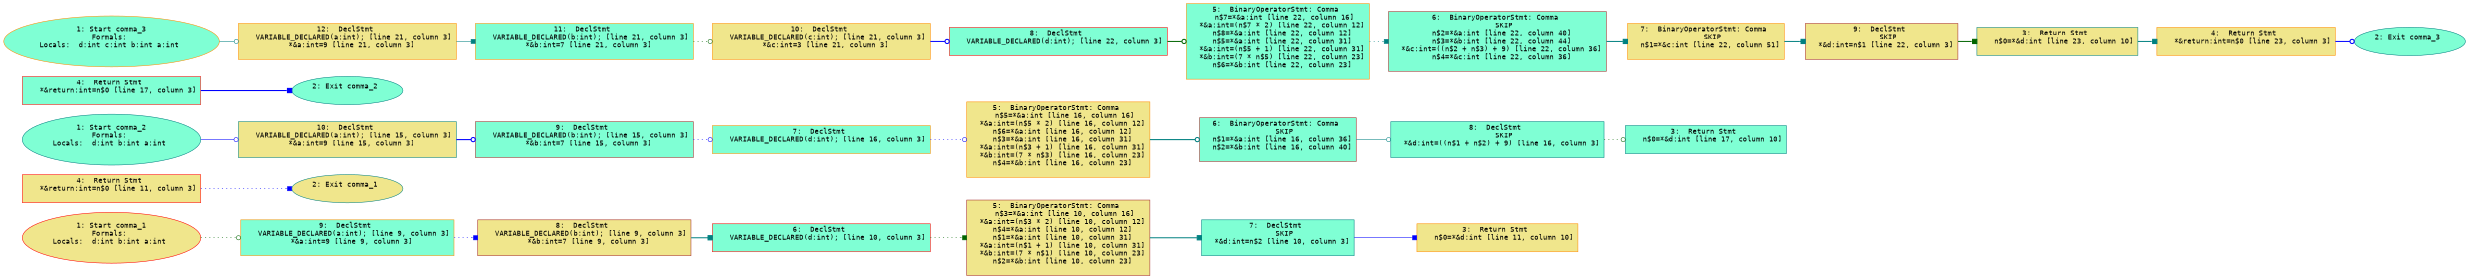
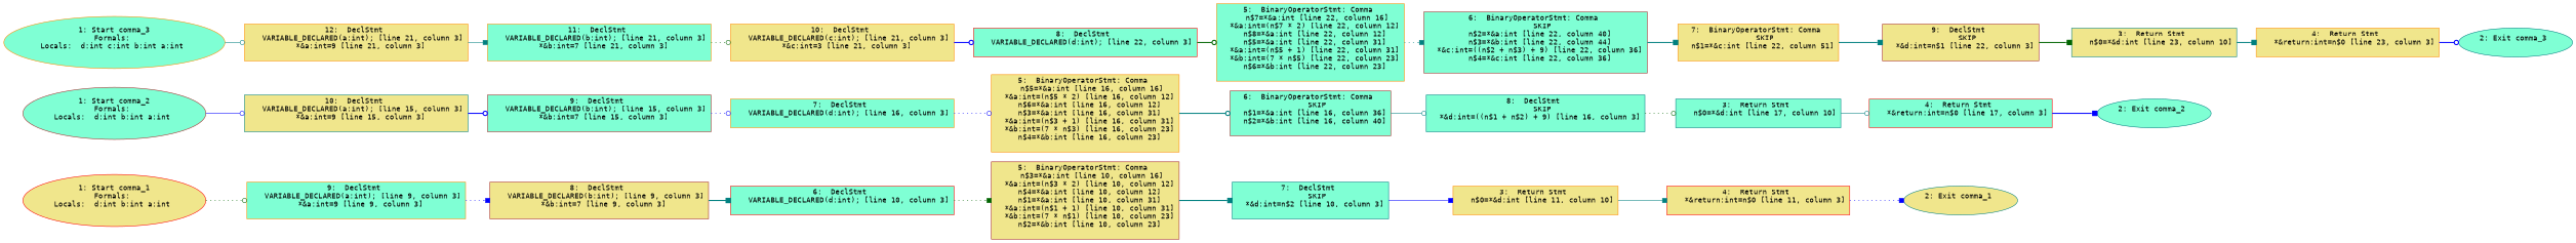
  digraph {
    fontname="DejaVu Sans Mono"
    rankdir=LR
    node [color=darkorange fillcolor=aquamarine fontname="DejaVu Sans Mono" style=filled shape=box]
    edge [arrowhead=odot color=teal fontname="DejaVu Sans Mono" style=bold]
    n1 [color=red fillcolor=khaki label="1: Start comma_1\nFormals: \nLocals:  d:int b:int a:int \n  " shape=""]
    n2 [label="9:  DeclStmt \n   VARIABLE_DECLARED(a:int); [line 9, column 3]\n  *&a:int=9 [line 9, column 3]\n "]
    n3 [color=brown fillcolor=khaki label="8:  DeclStmt \n   VARIABLE_DECLARED(b:int); [line 9, column 3]\n  *&b:int=7 [line 9, column 3]\n "]
    n4 [color=red label="6:  DeclStmt \n   VARIABLE_DECLARED(d:int); [line 10, column 3]\n "]
    n5 [color=teal fillcolor=khaki label="2: Exit comma_1 \n  " shape=""]
    n6 [fillcolor=khaki label="3:  Return Stmt \n   n$0=*&d:int [line 11, column 10]\n "]
    n7 [color=red fillcolor=khaki label="4:  Return Stmt \n   *&return:int=n$0 [line 11, column 3]\n "]
    n8 [color=brown fillcolor=khaki label="5:  BinaryOperatorStmt: Comma \n   n$3=*&a:int [line 10, column 16]\n  *&a:int=(n$3 * 2) [line 10, column 12]\n  n$4=*&a:int [line 10, column 12]\n  n$1=*&a:int [line 10, column 31]\n  *&a:int=(n$1 + 1) [line 10, column 31]\n  *&b:int=(7 * n$1) [line 10, column 23]\n  n$2=*&b:int [line 10, column 23]\n "]
    n9 [color=teal label="7:  DeclStmt \n   SKIP\n  *&d:int=n$2 [line 10, column 3]\n "]
-   n10 [color=teal label="1: Start comma_2\nFormals: \nLocals:  d:int b:int a:int \n  " shape=""]
+   n10 [color=brown label="1: Start comma_2\nFormals: \nLocals:  d:int b:int a:int \n  " shape=""]
    n11 [color=teal fillcolor=khaki label="10:  DeclStmt \n   VARIABLE_DECLARED(a:int); [line 15, column 3]\n  *&a:int=9 [line 15, column 3]\n "]
    n12 [color=brown label="9:  DeclStmt \n   VARIABLE_DECLARED(b:int); [line 15, column 3]\n  *&b:int=7 [line 15, column 3]\n "]
    n13 [label="7:  DeclStmt \n   VARIABLE_DECLARED(d:int); [line 16, column 3]\n "]
    n14 [color=teal label="2: Exit comma_2 \n  " shape=""]
    n15 [color=teal label="3:  Return Stmt \n   n$0=*&d:int [line 17, column 10]\n "]
    n16 [color=red label="4:  Return Stmt \n   *&return:int=n$0 [line 17, column 3]\n "]
    n17 [fillcolor=khaki label="5:  BinaryOperatorStmt: Comma \n   n$5=*&a:int [line 16, column 16]\n  *&a:int=(n$5 * 2) [line 16, column 12]\n  n$6=*&a:int [line 16, column 12]\n  n$3=*&a:int [line 16, column 31]\n  *&a:int=(n$3 + 1) [line 16, column 31]\n  *&b:int=(7 * n$3) [line 16, column 23]\n  n$4=*&b:int [line 16, column 23]\n "]
    n18 [color=brown label="6:  BinaryOperatorStmt: Comma \n   SKIP\n  n$1=*&a:int [line 16, column 36]\n  n$2=*&b:int [line 16, column 40]\n "]
    n19 [color=teal label="8:  DeclStmt \n   SKIP\n  *&d:int=((n$1 + n$2) + 9) [line 16, column 3]\n "]
    n20 [label="1: Start comma_3\nFormals: \nLocals:  d:int c:int b:int a:int \n  " shape=""]
    n21 [fillcolor=khaki label="12:  DeclStmt \n   VARIABLE_DECLARED(a:int); [line 21, column 3]\n  *&a:int=9 [line 21, column 3]\n "]
    n22 [label="11:  DeclStmt \n   VARIABLE_DECLARED(b:int); [line 21, column 3]\n  *&b:int=7 [line 21, column 3]\n "]
    n23 [fillcolor=khaki label="10:  DeclStmt \n   VARIABLE_DECLARED(c:int); [line 21, column 3]\n  *&c:int=3 [line 21, column 3]\n "]
    n24 [color=teal label="2: Exit comma_3 \n  " shape=""]
    n25 [color=teal fillcolor=khaki label="3:  Return Stmt \n   n$0=*&d:int [line 23, column 10]\n "]
    n26 [fillcolor=khaki label="4:  Return Stmt \n   *&return:int=n$0 [line 23, column 3]\n "]
    n27 [label="5:  BinaryOperatorStmt: Comma \n   n$7=*&a:int [line 22, column 16]\n  *&a:int=(n$7 * 2) [line 22, column 12]\n  n$8=*&a:int [line 22, column 12]\n  n$5=*&a:int [line 22, column 31]\n  *&a:int=(n$5 + 1) [line 22, column 31]\n  *&b:int=(7 * n$5) [line 22, column 23]\n  n$6=*&b:int [line 22, column 23]\n "]
    n28 [color=brown label="6:  BinaryOperatorStmt: Comma \n   SKIP\n  n$2=*&a:int [line 22, column 40]\n  n$3=*&b:int [line 22, column 44]\n  *&c:int=((n$2 + n$3) + 9) [line 22, column 36]\n  n$4=*&c:int [line 22, column 36]\n "]
    n29 [fillcolor=khaki label="7:  BinaryOperatorStmt: Comma \n   SKIP\n  n$1=*&c:int [line 22, column 51]\n "]
    n30 [color=brown fillcolor=khaki label="9:  DeclStmt \n   SKIP\n  *&d:int=n$1 [line 22, column 3]\n "]
    n31 [color=red label="8:  DeclStmt \n   VARIABLE_DECLARED(d:int); [line 22, column 3]\n "]
    n1 -> n2 [color=darkgreen style=dotted]
    n2 -> n3 [arrowhead=box color=blue style=dotted]
    n3 -> n4 [arrowhead=box]
    n4 -> n8 [arrowhead=box color=darkgreen style=dotted]
+   n6 -> n7 [arrowhead=box style=solid]
    n7 -> n5 [arrowhead=box color=blue style=dotted]
    n8 -> n9 [arrowhead=box]
    n9 -> n6 [arrowhead=box color=blue style=solid]
    n10 -> n11 [color=blue style=solid]
    n11 -> n12 [color=blue]
    n12 -> n13 [color=blue style=dotted]
    n13 -> n17 [color=blue style=dotted]
+   n15 -> n16 [style=solid]
    n16 -> n14 [arrowhead=box color=blue]
    n17 -> n18
    n18 -> n19 [style=solid]
    n19 -> n15 [color=darkgreen style=dotted]
    n20 -> n21 [style=solid]
    n21 -> n22 [arrowhead=box style=solid]
    n22 -> n23 [color=darkgreen style=dotted]
    n23 -> n31 [color=blue]
    n25 -> n26 [arrowhead=box]
    n26 -> n24 [color=blue]
    n27 -> n28 [arrowhead=box style=dotted]
    n28 -> n29 [arrowhead=box]
    n29 -> n30 [arrowhead=box]
    n30 -> n25 [arrowhead=box color=darkgreen]
    n31 -> n27 [color=darkgreen]
  }
